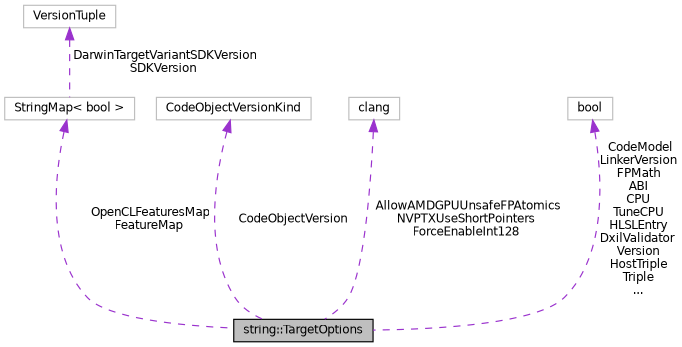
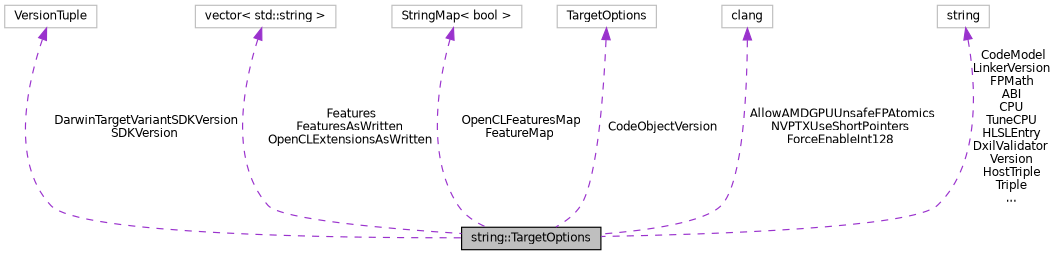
  digraph {
    rankdir=TB
    node [color=grey75 fontname=Helvetica fontsize=10 shape=record]
    edge [color=darkorchid3 dir=back fontname=Helvetica fontsize=10 labelfontname=Helvetica labelfontsize=10 style=dashed]
    n1 [color=black fillcolor=grey75 fontcolor=black height=0.2 label="string::TargetOptions" style=filled width=0.4]
    n2 [height=0.2 label=VersionTuple width=0.4]
+   n3 [height=0.2 label="vector\< std::string \>" width=0.4]
    n4 [height=0.2 label="StringMap\< bool \>" width=0.4]
-   n5 [height=0.2 label=CodeObjectVersionKind width=0.4]
+   n5 [height=0.2 label=TargetOptions width=0.4]
    n6 [height=0.2 label=clang width=0.4]
-   n7 [height=0.2 label=bool width=0.4]
-   n2 -> n4 [label=" DarwinTargetVariantSDKVersion\nSDKVersion"]
+   n7 [height=0.2 label=string width=0.4]
+   n2 -> n1 [label=" DarwinTargetVariantSDKVersion\nSDKVersion"]
+   n3 -> n1 [label=" Features\nFeaturesAsWritten\nOpenCLExtensionsAsWritten"]
    n4 -> n1 [label=" OpenCLFeaturesMap\nFeatureMap"]
    n5 -> n1 [label=" CodeObjectVersion"]
    n6 -> n1 [label=" AllowAMDGPUUnsafeFPAtomics\nNVPTXUseShortPointers\nForceEnableInt128"]
    n7 -> n1 [label=" CodeModel\nLinkerVersion\nFPMath\nABI\nCPU\nTuneCPU\nHLSLEntry\nDxilValidator\lVersion\nHostTriple\nTriple\n..."]
  }
